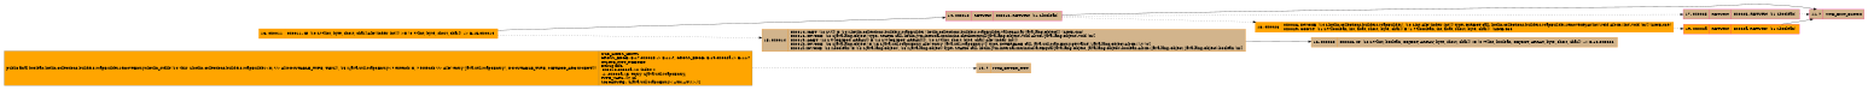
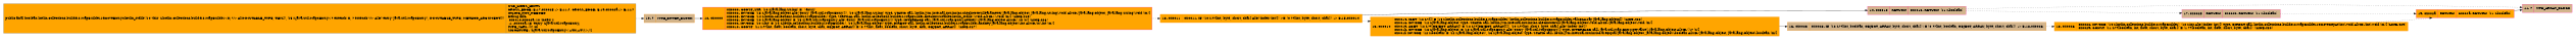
  digraph {
    rankdir=LR
    node [color=darkorange fillcolor=orange shape=record style=filled]
    edge [style=dotted]
-   n1 [fillcolor=tan label="{10\:\ ?|MTH_ENTER_NOT\l}"]
+   n1 [fillcolor=tan label="{10\:\ ?|MTH_ENTER_BLOCK\l}"]
+   n2 [color=deeppink label="{12\:\ 0x0000|0x0000: CONST_STR  (r0 I:java.lang.String) =  \"entry\" \l0x0002: INVOKE  (r5 I:java.lang.Object A[D('entry' java.util.Map$Entry)]), (r0 I:java.lang.String) type: STATIC call: kotlin.jvm.internal.Intrinsics.checkNotNullParameter(java.lang.Object, java.lang.String):void A[MD:(java.lang.Object, java.lang.String):void (m)]\l0x0005: INVOKE  (r4 I:kotlin.collections.builders.MapBuilder) type: VIRTUAL call: kotlin.collections.builders.MapBuilder.checkIsMutable$kotlin_stdlib():void A[MD:():void (m)] (LINE:425)\l0x0008: INVOKE  (r0 I:java.lang.Object) = (r5 I:java.util.Map$Entry A[D('entry' java.util.Map$Entry)]) type: INTERFACE call: java.util.Map.Entry.getKey():java.lang.Object A[MD:():K (c)] (LINE:426)\l0x000c: INVOKE  (r0 I:int) = (r4 I:kotlin.collections.builders.MapBuilder), (r0 I:java.lang.Object) type: DIRECT call: kotlin.collections.builders.MapBuilder.findKey(java.lang.Object):int A[MD:(K):int (m)]\l0x0010: CONST  (r1 I:??[int, float, boolean, short, byte, char, OBJECT, ARRAY]) = (0 ??[int, float, boolean, short, byte, char, OBJECT, ARRAY])  (LINE:427)\l}"]
    n3 [label="{13\:\ 0x0011|0x0011: IF  (r0 I:??[int, byte, short, char] A[D('index' int)]) \>= (0 ??[int, byte, short, char])  \-\> B:15:0x0014 \l}"]
    n4 [color=deeppink fillcolor=tan label="{14\:\ 0x0013|RETURN\l|0x0013: RETURN  (r1 I:boolean) \l}"]
-   n5 [fillcolor=tan label="{15\:\ 0x0014|0x0014: IGET  (r2 I:V[]) = (r4 I:kotlin.collections.builders.MapBuilder) kotlin.collections.builders.MapBuilder.valuesArray java.lang.Object[]  (LINE:428)\l0x0016: INVOKE  (r2 I:java.lang.Object) type: STATIC call: kotlin.jvm.internal.Intrinsics.checkNotNull(java.lang.Object):void A[MD:(java.lang.Object):void (m)]\l0x0019: AGET  (r2 I:??[OBJECT, ARRAY]) = (r2 I:??[OBJECT, ARRAY][]), (r0 I:??[int, short, byte, char] A[D('index' int)]) \l0x001b: INVOKE  (r3 I:java.lang.Object) = (r5 I:java.util.Map$Entry A[D('entry' java.util.Map$Entry)]) type: INTERFACE call: java.util.Map.Entry.getValue():java.lang.Object A[MD:():V (c)]\l0x001f: INVOKE  (r2 I:boolean) = (r2 I:java.lang.Object), (r3 I:java.lang.Object) type: STATIC call: kotlin.jvm.internal.Intrinsics.areEqual(java.lang.Object, java.lang.Object):boolean A[MD:(java.lang.Object, java.lang.Object):boolean (m)]\l}"]
-   n6 [color=deeppink fillcolor=tan label="{11\:\ ?|MTH_EXIT_BLOCK\l}"]
+   n5 [label="{15\:\ 0x0014|0x0014: IGET  (r2 I:V[]) = (r4 I:kotlin.collections.builders.MapBuilder) kotlin.collections.builders.MapBuilder.valuesArray java.lang.Object[]  (LINE:428)\l0x0016: INVOKE  (r2 I:java.lang.Object) type: STATIC call: kotlin.jvm.internal.Intrinsics.checkNotNull(java.lang.Object):void A[MD:(java.lang.Object):void (m)]\l0x0019: AGET  (r2 I:??[OBJECT, ARRAY]) = (r2 I:??[OBJECT, ARRAY][]), (r0 I:??[int, short, byte, char] A[D('index' int)]) \l0x001b: INVOKE  (r3 I:java.lang.Object) = (r5 I:java.util.Map$Entry A[D('entry' java.util.Map$Entry)]) type: INTERFACE call: java.util.Map.Entry.getValue():java.lang.Object A[MD:():V (c)]\l0x001f: INVOKE  (r2 I:boolean) = (r2 I:java.lang.Object), (r3 I:java.lang.Object) type: STATIC call: kotlin.jvm.internal.Intrinsics.areEqual(java.lang.Object, java.lang.Object):boolean A[MD:(java.lang.Object, java.lang.Object):boolean (m)]\l}"]
+   n6 [color=deeppink fillcolor=tan label="{11\:\ ?|MTH_ARRAY_BLOCK\l}"]
    n7 [color=deeppink fillcolor=tan label="{17\:\ 0x0025|RETURN\l|0x0025: RETURN  (r1 I:boolean) \l}"]
    n8 [fillcolor=tan label="{16\:\ 0x0023|0x0023: IF  (r2 I:??[int, boolean, OBJECT, ARRAY, byte, short, char]) != (0 ??[int, boolean, OBJECT, ARRAY, byte, short, char])  \-\> B:18:0x0026 \l}"]
    n9 [label="{18\:\ 0x0026|0x0026: INVOKE  (r4 I:kotlin.collections.builders.MapBuilder), (r0 I:int A[D('index' int)]) type: DIRECT call: kotlin.collections.builders.MapBuilder.removeKeyAt(int):void A[MD:(int):void (m)] (LINE:429)\l0x0029: CONST  (r1 I:??[boolean, int, float, short, byte, char]) = (1 ??[boolean, int, float, short, byte, char])  (LINE:430)\l}"]
    n10 [color=deeppink label="{19\:\ 0x002a|RETURN\l|6x002a: RETURN  (r1 I:boolean) \l}"]
    n11 [color=gray40 label="{public final boolean kotlin.collections.builders.MapBuilder.removeEntry$kotlin_stdlib((r4 'this' I:kotlin.collections.builders.MapBuilder\<K, V\> A[IMMUTABLE_TYPE, THIS]), (r5 I:java.util.Map$Entry\<? extends K, ? extends V\> A[D('entry' java.util.Map$Entry), IMMUTABLE_TYPE, METHOD_ARGUMENT]))  | USE_LINES_HINTS\lCROSS_EDGE: B:17:0x0025 \-\> B:11:?, CROSS_EDGE: B:19:0x002a \-\> B:11:?\lINLINE_NOT_NEEDED\lDebug Info:\l  0x0010\-0x002a: r0 'index' I\l  \-1 \-0x002a: r5 'entry' Ljava\/util\/Map$Entry;\lTYPE_VARS: [V, K]\lSIGNATURE: (Ljava\/util\/Map$Entry\<+TK;+TV;\>;)Z\l}"]
+   n1 -> n2 [style=solid]
+   n2 -> n3
    n3 -> n4 [style=solid]
    n3 -> n5
-   n4 -> n6 [style=solid]
+   n4 -> n6
    n4 -> n7
    n5 -> n8 [style=solid]
-   n7 -> n6
-   n4 -> n9
+   n7 -> n10
+   n8 -> n9
    n9 -> n10
    n10 -> n6 [style=solid]
    n11 -> n1
  }
